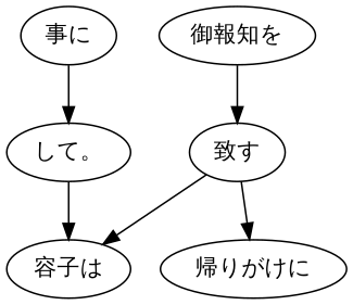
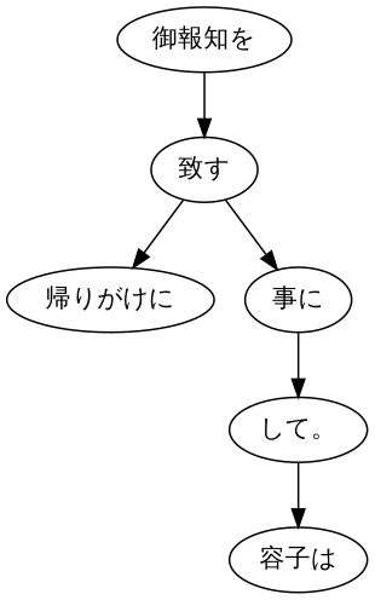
  digraph {
    n1 [label="容子は"]
    n2 [label="して。"]
    n3 [label="帰りがけに"]
    n4 [label="致す"]
    n5 [label="事に"]
    n6 [label="御報知を"]
    n2 -> n1
    n4 -> n3
-   n4 -> n1
+   n4 -> n5
    n5 -> n2
    n6 -> n4
  }
